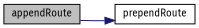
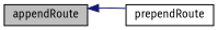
  digraph {
    rankdir=LR
    fontname="Fira Sans"
    node [color=black fontname="Fira Sans" fontsize=10 shape=record style=filled]
    n1 [fillcolor=grey75 fontcolor=black height=0.2 label=appendRoute width=0.4]
    n2 [fillcolor=white height=0.2 label=prependRoute width=0.4]
-   n1 -> n2 [color=midnightblue fontname="Fira Sans" fontsize=10 labelfontname=Verdana labelfontsize=10 style=solid]
+   n2 -> n1 [color=midnightblue fontname="Fira Sans" fontsize=10 labelfontname=Verdana labelfontsize=10 style=solid]
  }
